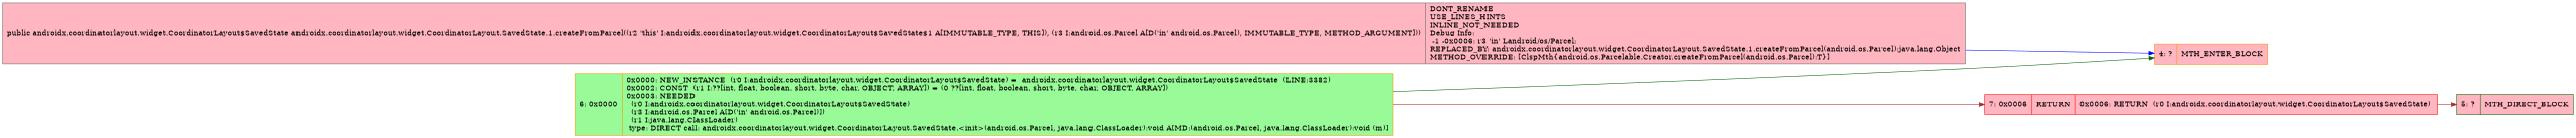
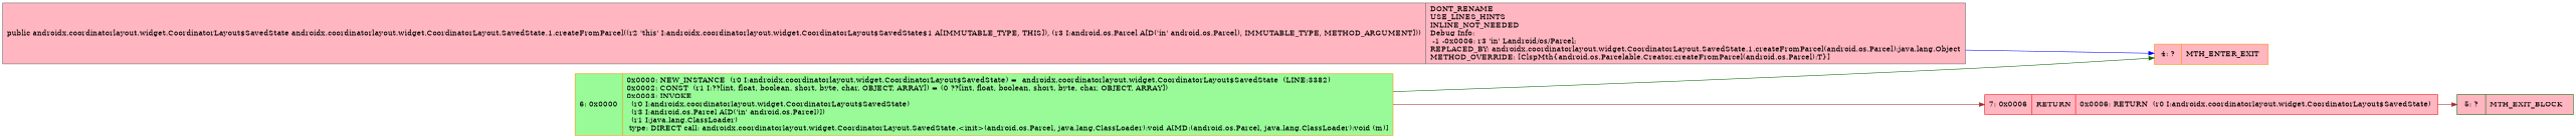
  digraph {
    rankdir=LR
    node [color=darkorange fillcolor=lightpink shape=record style=filled]
    edge [color=brown]
-   n1 [label="{4\:\ ?|MTH_ENTER_BLOCK\l}"]
-   n2 [fillcolor=palegreen label="{6\:\ 0x0000|0x0000: NEW_INSTANCE  (r0 I:androidx.coordinatorlayout.widget.CoordinatorLayout$SavedState) =  androidx.coordinatorlayout.widget.CoordinatorLayout$SavedState  (LINE:3382)\l0x0002: CONST  (r1 I:??[int, float, boolean, short, byte, char, OBJECT, ARRAY]) = (0 ??[int, float, boolean, short, byte, char, OBJECT, ARRAY]) \l0x0003: NEEDED  \l  (r0 I:androidx.coordinatorlayout.widget.CoordinatorLayout$SavedState)\l  (r3 I:android.os.Parcel A[D('in' android.os.Parcel)])\l  (r1 I:java.lang.ClassLoader)\l type: DIRECT call: androidx.coordinatorlayout.widget.CoordinatorLayout.SavedState.\<init\>(android.os.Parcel, java.lang.ClassLoader):void A[MD:(android.os.Parcel, java.lang.ClassLoader):void (m)]\l}"]
+   n1 [label="{4\:\ ?|MTH_ENTER_EXIT\l}"]
+   n2 [fillcolor=palegreen label="{6\:\ 0x0000|0x0000: NEW_INSTANCE  (r0 I:androidx.coordinatorlayout.widget.CoordinatorLayout$SavedState) =  androidx.coordinatorlayout.widget.CoordinatorLayout$SavedState  (LINE:3382)\l0x0002: CONST  (r1 I:??[int, float, boolean, short, byte, char, OBJECT, ARRAY]) = (0 ??[int, float, boolean, short, byte, char, OBJECT, ARRAY]) \l0x0003: INVOKE  \l  (r0 I:androidx.coordinatorlayout.widget.CoordinatorLayout$SavedState)\l  (r3 I:android.os.Parcel A[D('in' android.os.Parcel)])\l  (r1 I:java.lang.ClassLoader)\l type: DIRECT call: androidx.coordinatorlayout.widget.CoordinatorLayout.SavedState.\<init\>(android.os.Parcel, java.lang.ClassLoader):void A[MD:(android.os.Parcel, java.lang.ClassLoader):void (m)]\l}"]
    n3 [color=red label="{7\:\ 0x0006|RETURN\l|0x0006: RETURN  (r0 I:androidx.coordinatorlayout.widget.CoordinatorLayout$SavedState) \l}"]
-   n4 [color=darkgreen label="{5\:\ ?|MTH_DIRECT_BLOCK\l}"]
+   n4 [color=darkgreen label="{5\:\ ?|MTH_EXIT_BLOCK\l}"]
    n5 [color=gray40 label="{public androidx.coordinatorlayout.widget.CoordinatorLayout$SavedState androidx.coordinatorlayout.widget.CoordinatorLayout.SavedState.1.createFromParcel((r2 'this' I:androidx.coordinatorlayout.widget.CoordinatorLayout$SavedState$1 A[IMMUTABLE_TYPE, THIS]), (r3 I:android.os.Parcel A[D('in' android.os.Parcel), IMMUTABLE_TYPE, METHOD_ARGUMENT]))  | DONT_RENAME\lUSE_LINES_HINTS\lINLINE_NOT_NEEDED\lDebug Info:\l  \-1 \-0x0006: r3 'in' Landroid\/os\/Parcel;\lREPLACED_BY: androidx.coordinatorlayout.widget.CoordinatorLayout.SavedState.1.createFromParcel(android.os.Parcel):java.lang.Object\lMETHOD_OVERRIDE: [ClspMth\{android.os.Parcelable.Creator.createFromParcel(android.os.Parcel):T\}]\l}"]
    n2 -> n1 [color=darkgreen]
    n2 -> n3
    n3 -> n4
    n5 -> n1 [color=blue]
  }
